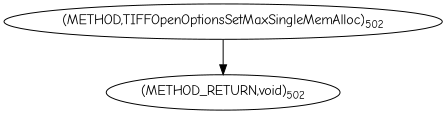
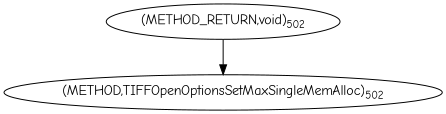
  digraph {
    fontname="Comic Neue"
    node [fontname="Comic Neue"]
    n1 [label=<(METHOD,TIFFOpenOptionsSetMaxSingleMemAlloc)<SUB>502</SUB>>]
    n2 [label=<(METHOD_RETURN,void)<SUB>502</SUB>>]
-   n1 -> n2 [fontname="Comic Neue"]
+   n2 -> n1 [fontname="Comic Neue"]
  }
